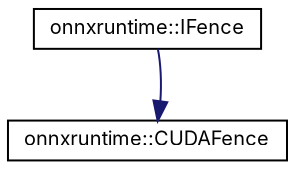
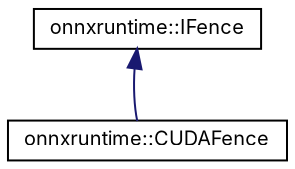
  digraph {
    rankdir=TB
    fontname=Inter
    node [color=black fillcolor=white fontname=Inter fontsize=10 shape=record style=filled]
    n1 [height=0.2 label="onnxruntime::IFence" width=0.4]
    n2 [height=0.2 label="onnxruntime::CUDAFence" width=0.4]
-   n2 -> n1 [color=midnightblue dir=back fontname=Inter fontsize=10 labelfontname=Helvetica labelfontsize=10 style=solid]
+   n1 -> n2 [color=midnightblue dir=back fontname=Inter fontsize=10 labelfontname=Helvetica labelfontsize=10 style=solid]
  }
